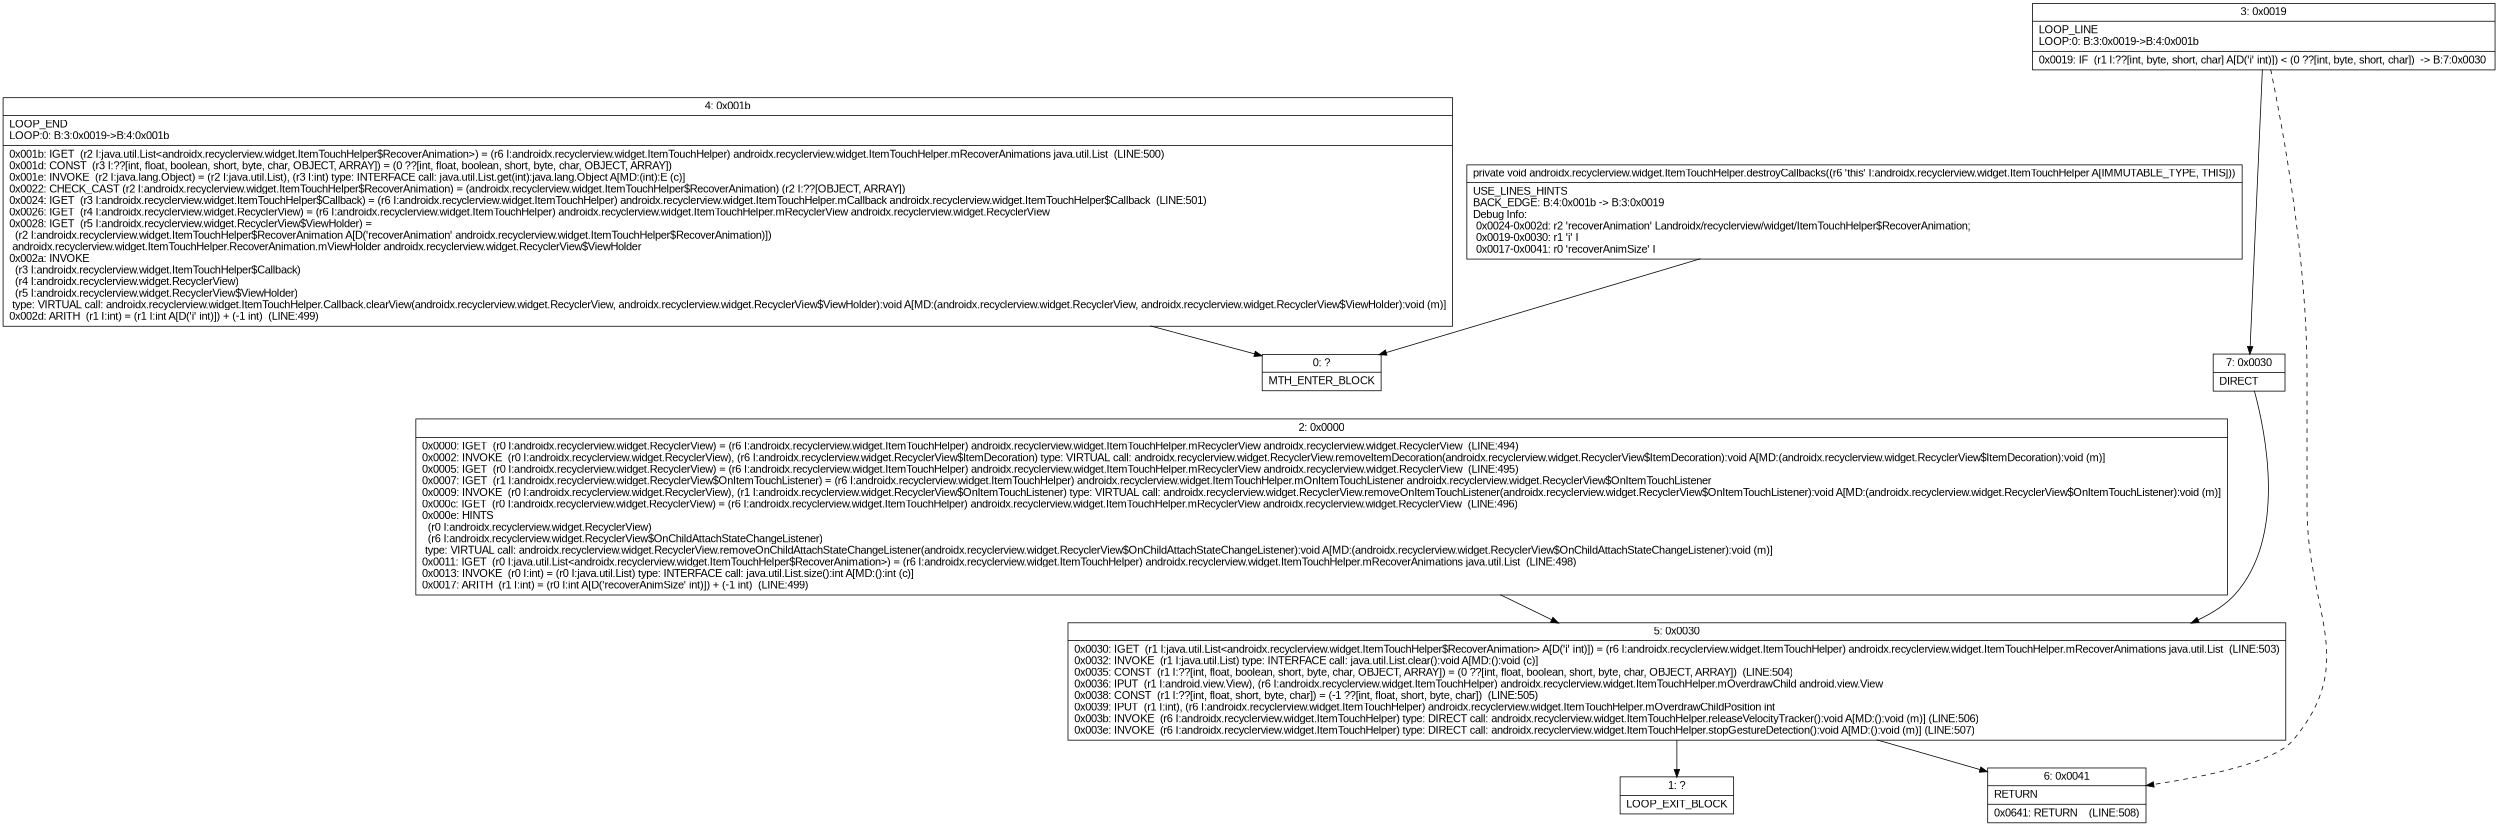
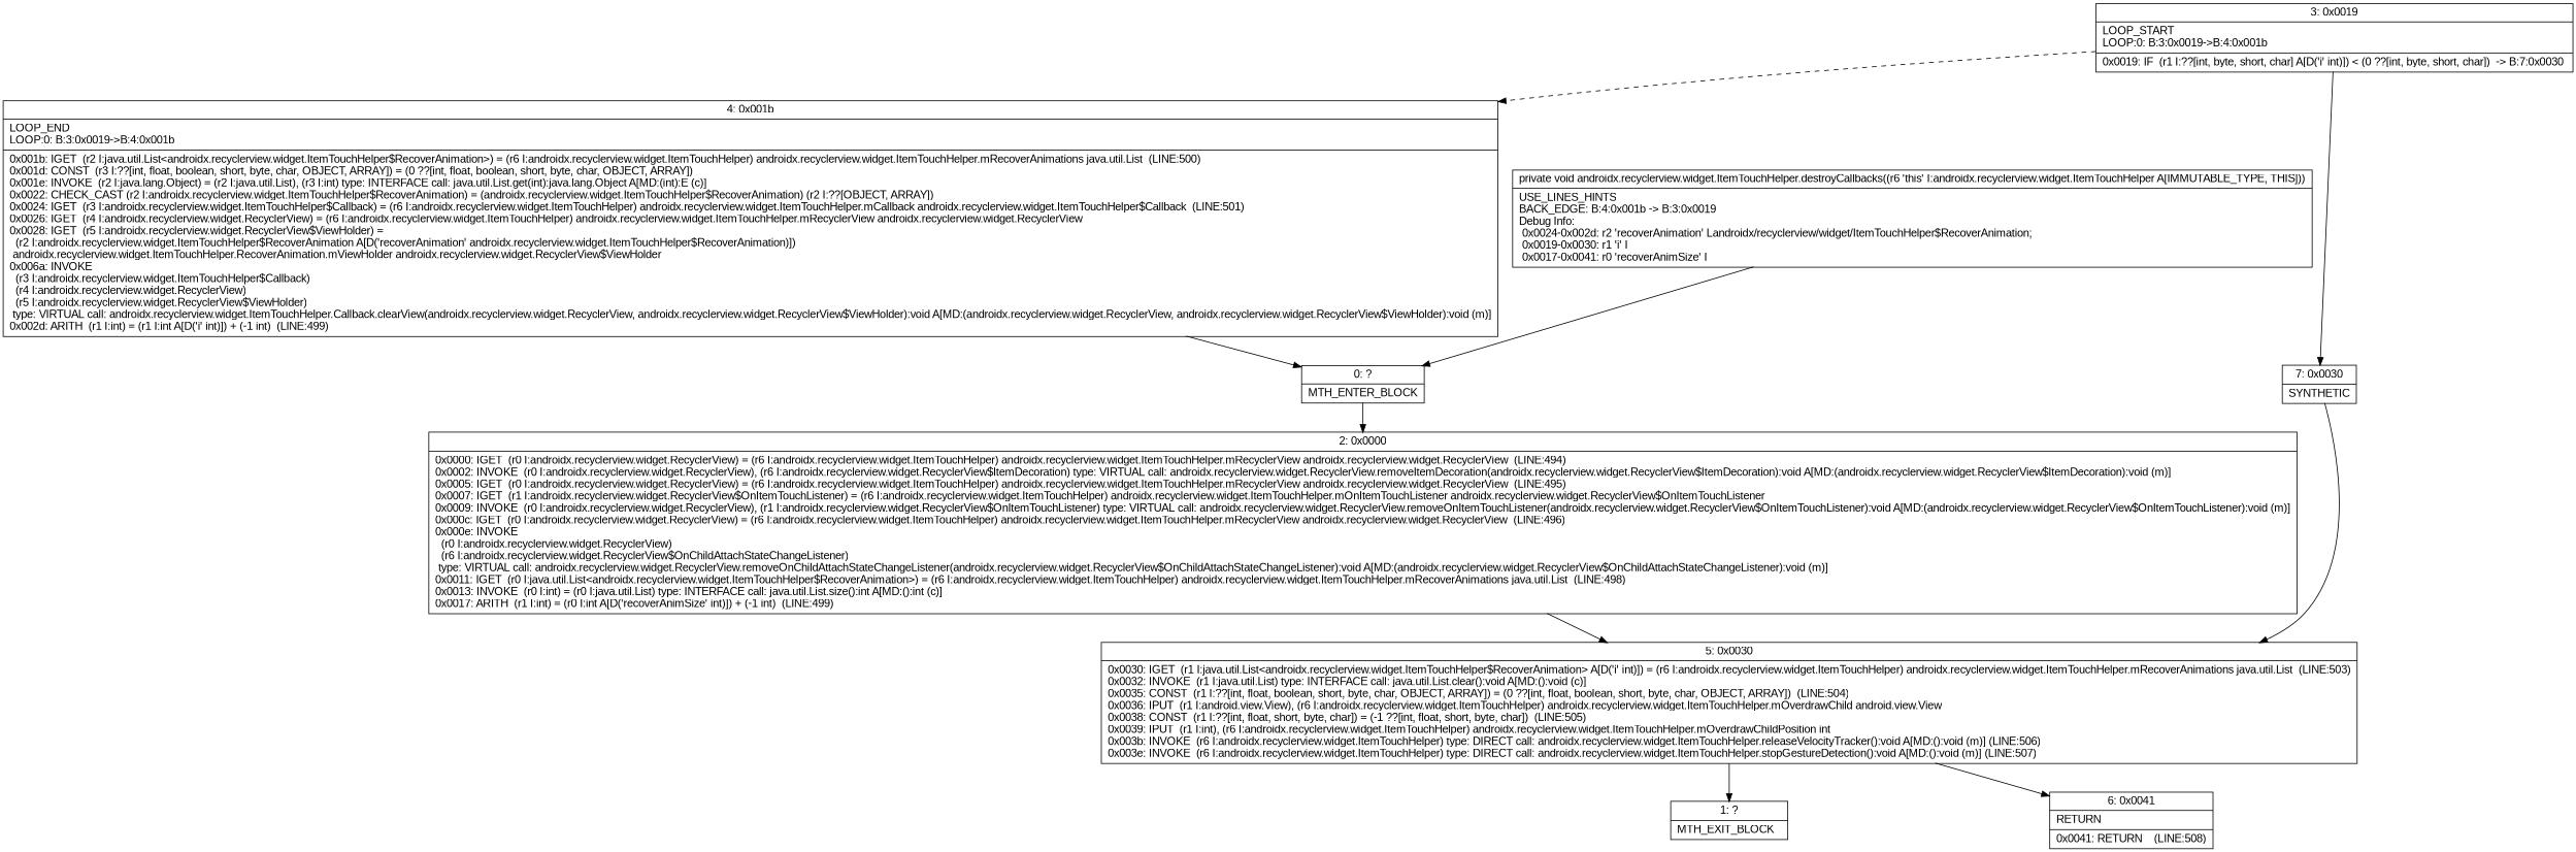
  digraph {
    fontname="Liberation Sans"
    node [fontname="Liberation Sans" shape=record]
    edge [fontname="Liberation Sans"]
    n1 [label="{0\:\ ?|MTH_ENTER_BLOCK\l}"]
-   n2 [label="{2\:\ 0x0000|0x0000: IGET  (r0 I:androidx.recyclerview.widget.RecyclerView) = (r6 I:androidx.recyclerview.widget.ItemTouchHelper) androidx.recyclerview.widget.ItemTouchHelper.mRecyclerView androidx.recyclerview.widget.RecyclerView  (LINE:494)\l0x0002: INVOKE  (r0 I:androidx.recyclerview.widget.RecyclerView), (r6 I:androidx.recyclerview.widget.RecyclerView$ItemDecoration) type: VIRTUAL call: androidx.recyclerview.widget.RecyclerView.removeItemDecoration(androidx.recyclerview.widget.RecyclerView$ItemDecoration):void A[MD:(androidx.recyclerview.widget.RecyclerView$ItemDecoration):void (m)]\l0x0005: IGET  (r0 I:androidx.recyclerview.widget.RecyclerView) = (r6 I:androidx.recyclerview.widget.ItemTouchHelper) androidx.recyclerview.widget.ItemTouchHelper.mRecyclerView androidx.recyclerview.widget.RecyclerView  (LINE:495)\l0x0007: IGET  (r1 I:androidx.recyclerview.widget.RecyclerView$OnItemTouchListener) = (r6 I:androidx.recyclerview.widget.ItemTouchHelper) androidx.recyclerview.widget.ItemTouchHelper.mOnItemTouchListener androidx.recyclerview.widget.RecyclerView$OnItemTouchListener \l0x0009: INVOKE  (r0 I:androidx.recyclerview.widget.RecyclerView), (r1 I:androidx.recyclerview.widget.RecyclerView$OnItemTouchListener) type: VIRTUAL call: androidx.recyclerview.widget.RecyclerView.removeOnItemTouchListener(androidx.recyclerview.widget.RecyclerView$OnItemTouchListener):void A[MD:(androidx.recyclerview.widget.RecyclerView$OnItemTouchListener):void (m)]\l0x000c: IGET  (r0 I:androidx.recyclerview.widget.RecyclerView) = (r6 I:androidx.recyclerview.widget.ItemTouchHelper) androidx.recyclerview.widget.ItemTouchHelper.mRecyclerView androidx.recyclerview.widget.RecyclerView  (LINE:496)\l0x000e: HINTS  \l  (r0 I:androidx.recyclerview.widget.RecyclerView)\l  (r6 I:androidx.recyclerview.widget.RecyclerView$OnChildAttachStateChangeListener)\l type: VIRTUAL call: androidx.recyclerview.widget.RecyclerView.removeOnChildAttachStateChangeListener(androidx.recyclerview.widget.RecyclerView$OnChildAttachStateChangeListener):void A[MD:(androidx.recyclerview.widget.RecyclerView$OnChildAttachStateChangeListener):void (m)]\l0x0011: IGET  (r0 I:java.util.List\<androidx.recyclerview.widget.ItemTouchHelper$RecoverAnimation\>) = (r6 I:androidx.recyclerview.widget.ItemTouchHelper) androidx.recyclerview.widget.ItemTouchHelper.mRecoverAnimations java.util.List  (LINE:498)\l0x0013: INVOKE  (r0 I:int) = (r0 I:java.util.List) type: INTERFACE call: java.util.List.size():int A[MD:():int (c)]\l0x0017: ARITH  (r1 I:int) = (r0 I:int A[D('recoverAnimSize' int)]) + (\-1 int)  (LINE:499)\l}"]
+   n2 [label="{2\:\ 0x0000|0x0000: IGET  (r0 I:androidx.recyclerview.widget.RecyclerView) = (r6 I:androidx.recyclerview.widget.ItemTouchHelper) androidx.recyclerview.widget.ItemTouchHelper.mRecyclerView androidx.recyclerview.widget.RecyclerView  (LINE:494)\l0x0002: INVOKE  (r0 I:androidx.recyclerview.widget.RecyclerView), (r6 I:androidx.recyclerview.widget.RecyclerView$ItemDecoration) type: VIRTUAL call: androidx.recyclerview.widget.RecyclerView.removeItemDecoration(androidx.recyclerview.widget.RecyclerView$ItemDecoration):void A[MD:(androidx.recyclerview.widget.RecyclerView$ItemDecoration):void (m)]\l0x0005: IGET  (r0 I:androidx.recyclerview.widget.RecyclerView) = (r6 I:androidx.recyclerview.widget.ItemTouchHelper) androidx.recyclerview.widget.ItemTouchHelper.mRecyclerView androidx.recyclerview.widget.RecyclerView  (LINE:495)\l0x0007: IGET  (r1 I:androidx.recyclerview.widget.RecyclerView$OnItemTouchListener) = (r6 I:androidx.recyclerview.widget.ItemTouchHelper) androidx.recyclerview.widget.ItemTouchHelper.mOnItemTouchListener androidx.recyclerview.widget.RecyclerView$OnItemTouchListener \l0x0009: INVOKE  (r0 I:androidx.recyclerview.widget.RecyclerView), (r1 I:androidx.recyclerview.widget.RecyclerView$OnItemTouchListener) type: VIRTUAL call: androidx.recyclerview.widget.RecyclerView.removeOnItemTouchListener(androidx.recyclerview.widget.RecyclerView$OnItemTouchListener):void A[MD:(androidx.recyclerview.widget.RecyclerView$OnItemTouchListener):void (m)]\l0x000c: IGET  (r0 I:androidx.recyclerview.widget.RecyclerView) = (r6 I:androidx.recyclerview.widget.ItemTouchHelper) androidx.recyclerview.widget.ItemTouchHelper.mRecyclerView androidx.recyclerview.widget.RecyclerView  (LINE:496)\l0x000e: INVOKE  \l  (r0 I:androidx.recyclerview.widget.RecyclerView)\l  (r6 I:androidx.recyclerview.widget.RecyclerView$OnChildAttachStateChangeListener)\l type: VIRTUAL call: androidx.recyclerview.widget.RecyclerView.removeOnChildAttachStateChangeListener(androidx.recyclerview.widget.RecyclerView$OnChildAttachStateChangeListener):void A[MD:(androidx.recyclerview.widget.RecyclerView$OnChildAttachStateChangeListener):void (m)]\l0x0011: IGET  (r0 I:java.util.List\<androidx.recyclerview.widget.ItemTouchHelper$RecoverAnimation\>) = (r6 I:androidx.recyclerview.widget.ItemTouchHelper) androidx.recyclerview.widget.ItemTouchHelper.mRecoverAnimations java.util.List  (LINE:498)\l0x0013: INVOKE  (r0 I:int) = (r0 I:java.util.List) type: INTERFACE call: java.util.List.size():int A[MD:():int (c)]\l0x0017: ARITH  (r1 I:int) = (r0 I:int A[D('recoverAnimSize' int)]) + (\-1 int)  (LINE:499)\l}"]
    n3 [label="{5\:\ 0x0030|0x0030: IGET  (r1 I:java.util.List\<androidx.recyclerview.widget.ItemTouchHelper$RecoverAnimation\> A[D('i' int)]) = (r6 I:androidx.recyclerview.widget.ItemTouchHelper) androidx.recyclerview.widget.ItemTouchHelper.mRecoverAnimations java.util.List  (LINE:503)\l0x0032: INVOKE  (r1 I:java.util.List) type: INTERFACE call: java.util.List.clear():void A[MD:():void (c)]\l0x0035: CONST  (r1 I:??[int, float, boolean, short, byte, char, OBJECT, ARRAY]) = (0 ??[int, float, boolean, short, byte, char, OBJECT, ARRAY])  (LINE:504)\l0x0036: IPUT  (r1 I:android.view.View), (r6 I:androidx.recyclerview.widget.ItemTouchHelper) androidx.recyclerview.widget.ItemTouchHelper.mOverdrawChild android.view.View \l0x0038: CONST  (r1 I:??[int, float, short, byte, char]) = (\-1 ??[int, float, short, byte, char])  (LINE:505)\l0x0039: IPUT  (r1 I:int), (r6 I:androidx.recyclerview.widget.ItemTouchHelper) androidx.recyclerview.widget.ItemTouchHelper.mOverdrawChildPosition int \l0x003b: INVOKE  (r6 I:androidx.recyclerview.widget.ItemTouchHelper) type: DIRECT call: androidx.recyclerview.widget.ItemTouchHelper.releaseVelocityTracker():void A[MD:():void (m)] (LINE:506)\l0x003e: INVOKE  (r6 I:androidx.recyclerview.widget.ItemTouchHelper) type: DIRECT call: androidx.recyclerview.widget.ItemTouchHelper.stopGestureDetection():void A[MD:():void (m)] (LINE:507)\l}"]
-   n4 [label="{3\:\ 0x0019|LOOP_LINE\lLOOP:0: B:3:0x0019\-\>B:4:0x001b\l|0x0019: IF  (r1 I:??[int, byte, short, char] A[D('i' int)]) \< (0 ??[int, byte, short, char])  \-\> B:7:0x0030 \l}"]
-   n5 [label="{4\:\ 0x001b|LOOP_END\lLOOP:0: B:3:0x0019\-\>B:4:0x001b\l|0x001b: IGET  (r2 I:java.util.List\<androidx.recyclerview.widget.ItemTouchHelper$RecoverAnimation\>) = (r6 I:androidx.recyclerview.widget.ItemTouchHelper) androidx.recyclerview.widget.ItemTouchHelper.mRecoverAnimations java.util.List  (LINE:500)\l0x001d: CONST  (r3 I:??[int, float, boolean, short, byte, char, OBJECT, ARRAY]) = (0 ??[int, float, boolean, short, byte, char, OBJECT, ARRAY]) \l0x001e: INVOKE  (r2 I:java.lang.Object) = (r2 I:java.util.List), (r3 I:int) type: INTERFACE call: java.util.List.get(int):java.lang.Object A[MD:(int):E (c)]\l0x0022: CHECK_CAST (r2 I:androidx.recyclerview.widget.ItemTouchHelper$RecoverAnimation) = (androidx.recyclerview.widget.ItemTouchHelper$RecoverAnimation) (r2 I:??[OBJECT, ARRAY]) \l0x0024: IGET  (r3 I:androidx.recyclerview.widget.ItemTouchHelper$Callback) = (r6 I:androidx.recyclerview.widget.ItemTouchHelper) androidx.recyclerview.widget.ItemTouchHelper.mCallback androidx.recyclerview.widget.ItemTouchHelper$Callback  (LINE:501)\l0x0026: IGET  (r4 I:androidx.recyclerview.widget.RecyclerView) = (r6 I:androidx.recyclerview.widget.ItemTouchHelper) androidx.recyclerview.widget.ItemTouchHelper.mRecyclerView androidx.recyclerview.widget.RecyclerView \l0x0028: IGET  (r5 I:androidx.recyclerview.widget.RecyclerView$ViewHolder) = \l  (r2 I:androidx.recyclerview.widget.ItemTouchHelper$RecoverAnimation A[D('recoverAnimation' androidx.recyclerview.widget.ItemTouchHelper$RecoverAnimation)])\l androidx.recyclerview.widget.ItemTouchHelper.RecoverAnimation.mViewHolder androidx.recyclerview.widget.RecyclerView$ViewHolder \l0x002a: INVOKE  \l  (r3 I:androidx.recyclerview.widget.ItemTouchHelper$Callback)\l  (r4 I:androidx.recyclerview.widget.RecyclerView)\l  (r5 I:androidx.recyclerview.widget.RecyclerView$ViewHolder)\l type: VIRTUAL call: androidx.recyclerview.widget.ItemTouchHelper.Callback.clearView(androidx.recyclerview.widget.RecyclerView, androidx.recyclerview.widget.RecyclerView$ViewHolder):void A[MD:(androidx.recyclerview.widget.RecyclerView, androidx.recyclerview.widget.RecyclerView$ViewHolder):void (m)]\l0x002d: ARITH  (r1 I:int) = (r1 I:int A[D('i' int)]) + (\-1 int)  (LINE:499)\l}"]
-   n6 [label="{7\:\ 0x0030|DIRECT\l}"]
-   n7 [label="{6\:\ 0x0041|RETURN\l|0x0641: RETURN    (LINE:508)\l}"]
-   n8 [label="{1\:\ ?|LOOP_EXIT_BLOCK\l}"]
+   n4 [label="{3\:\ 0x0019|LOOP_START\lLOOP:0: B:3:0x0019\-\>B:4:0x001b\l|0x0019: IF  (r1 I:??[int, byte, short, char] A[D('i' int)]) \< (0 ??[int, byte, short, char])  \-\> B:7:0x0030 \l}"]
+   n5 [label="{4\:\ 0x001b|LOOP_END\lLOOP:0: B:3:0x0019\-\>B:4:0x001b\l|0x001b: IGET  (r2 I:java.util.List\<androidx.recyclerview.widget.ItemTouchHelper$RecoverAnimation\>) = (r6 I:androidx.recyclerview.widget.ItemTouchHelper) androidx.recyclerview.widget.ItemTouchHelper.mRecoverAnimations java.util.List  (LINE:500)\l0x001d: CONST  (r3 I:??[int, float, boolean, short, byte, char, OBJECT, ARRAY]) = (0 ??[int, float, boolean, short, byte, char, OBJECT, ARRAY]) \l0x001e: INVOKE  (r2 I:java.lang.Object) = (r2 I:java.util.List), (r3 I:int) type: INTERFACE call: java.util.List.get(int):java.lang.Object A[MD:(int):E (c)]\l0x0022: CHECK_CAST (r2 I:androidx.recyclerview.widget.ItemTouchHelper$RecoverAnimation) = (androidx.recyclerview.widget.ItemTouchHelper$RecoverAnimation) (r2 I:??[OBJECT, ARRAY]) \l0x0024: IGET  (r3 I:androidx.recyclerview.widget.ItemTouchHelper$Callback) = (r6 I:androidx.recyclerview.widget.ItemTouchHelper) androidx.recyclerview.widget.ItemTouchHelper.mCallback androidx.recyclerview.widget.ItemTouchHelper$Callback  (LINE:501)\l0x0026: IGET  (r4 I:androidx.recyclerview.widget.RecyclerView) = (r6 I:androidx.recyclerview.widget.ItemTouchHelper) androidx.recyclerview.widget.ItemTouchHelper.mRecyclerView androidx.recyclerview.widget.RecyclerView \l0x0028: IGET  (r5 I:androidx.recyclerview.widget.RecyclerView$ViewHolder) = \l  (r2 I:androidx.recyclerview.widget.ItemTouchHelper$RecoverAnimation A[D('recoverAnimation' androidx.recyclerview.widget.ItemTouchHelper$RecoverAnimation)])\l androidx.recyclerview.widget.ItemTouchHelper.RecoverAnimation.mViewHolder androidx.recyclerview.widget.RecyclerView$ViewHolder \l0x006a: INVOKE  \l  (r3 I:androidx.recyclerview.widget.ItemTouchHelper$Callback)\l  (r4 I:androidx.recyclerview.widget.RecyclerView)\l  (r5 I:androidx.recyclerview.widget.RecyclerView$ViewHolder)\l type: VIRTUAL call: androidx.recyclerview.widget.ItemTouchHelper.Callback.clearView(androidx.recyclerview.widget.RecyclerView, androidx.recyclerview.widget.RecyclerView$ViewHolder):void A[MD:(androidx.recyclerview.widget.RecyclerView, androidx.recyclerview.widget.RecyclerView$ViewHolder):void (m)]\l0x002d: ARITH  (r1 I:int) = (r1 I:int A[D('i' int)]) + (\-1 int)  (LINE:499)\l}"]
+   n6 [label="{7\:\ 0x0030|SYNTHETIC\l}"]
+   n7 [label="{6\:\ 0x0041|RETURN\l|0x0041: RETURN    (LINE:508)\l}"]
+   n8 [label="{1\:\ ?|MTH_EXIT_BLOCK\l}"]
    n9 [label="{private void androidx.recyclerview.widget.ItemTouchHelper.destroyCallbacks((r6 'this' I:androidx.recyclerview.widget.ItemTouchHelper A[IMMUTABLE_TYPE, THIS]))  | USE_LINES_HINTS\lBACK_EDGE: B:4:0x001b \-\> B:3:0x0019\lDebug Info:\l  0x0024\-0x002d: r2 'recoverAnimation' Landroidx\/recyclerview\/widget\/ItemTouchHelper$RecoverAnimation;\l  0x0019\-0x0030: r1 'i' I\l  0x0017\-0x0041: r0 'recoverAnimSize' I\l}"]
+   n1 -> n2
    n2 -> n3
    n3 -> n7
    n3 -> n8
-   n4 -> n7 [style=dashed]
+   n4 -> n5 [style=dashed]
    n4 -> n6
    n5 -> n1
    n6 -> n3
    n9 -> n1
  }
